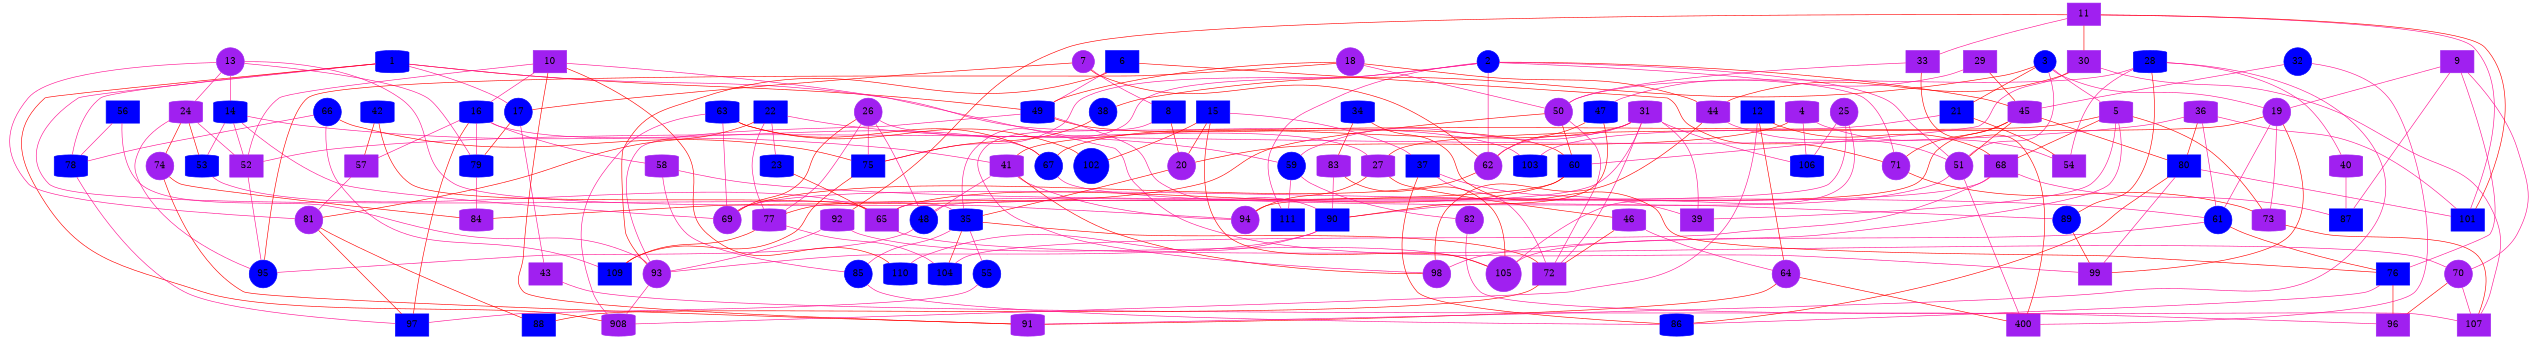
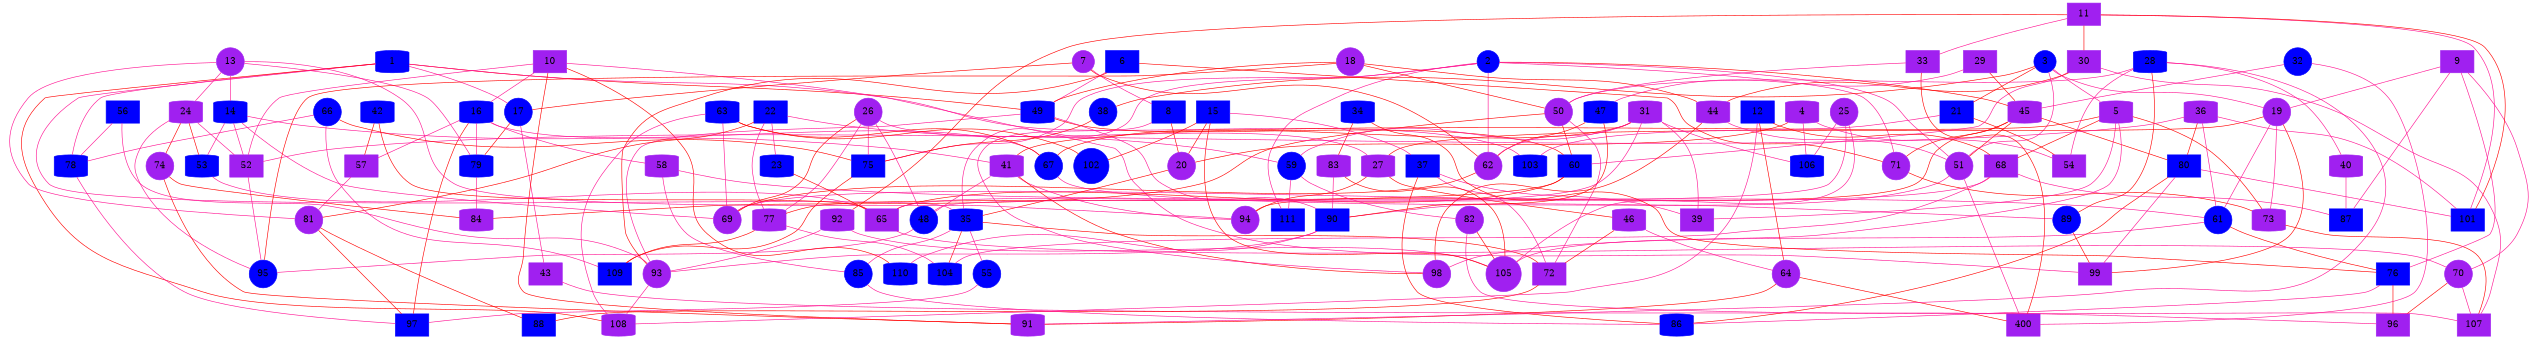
  graph {
    node [color=purple shape=cylinder style=filled]
    edge [color=deeppink]
    1 [color=blue]
    17 [color=blue shape=circle]
    35 [color=blue]
    49 [color=blue]
    78 [color=blue]
    103 [color=blue]
-   108 [label=908]
+   108
    79 [color=blue]
    43 [shape=box]
    72 [shape=box]
    55 [color=blue shape=circle]
    85 [color=blue shape=circle]
    104 [color=blue]
    93 [shape=circle]
    60 [color=blue shape=box]
    90 [color=blue shape=box]
    97 [color=blue shape=box]
    2 [color=blue shape=circle]
    45
    51 [shape=circle]
    62 [shape=circle]
    71 [shape=circle]
    75 [color=blue shape=box]
    111 [color=blue shape=box]
    94 [shape=circle]
    80 [color=blue shape=box]
    n27 [label=400 shape=box]
    69 [shape=circle]
    73
    109 [color=blue shape=box]
    3 [color=blue shape=circle]
    5
    19 [shape=circle]
    21 [color=blue shape=box]
    38 [color=blue shape=circle]
    39 [shape=box]
    41
    68 [shape=box]
    105 [shape=circle]
    99 [shape=box]
    27
    61 [color=blue shape=circle]
    54 [shape=box]
    20 [shape=circle]
    4
    106 [color=blue]
    98 [shape=circle]
    48 [color=blue shape=circle]
    87 [color=blue shape=box]
    107 [shape=box]
    6 [color=blue shape=box]
    7 [shape=circle]
    8 [color=blue shape=box]
    9 [shape=box]
    70 [shape=circle]
    76 [color=blue shape=box]
    96 [shape=box]
    86 [color=blue]
    10 [shape=box]
    16 [color=blue]
    52 [shape=box]
    91
    110 [color=blue]
    57 [shape=box]
    58
    67 [color=blue shape=circle]
    95 [color=blue shape=circle]
    11 [shape=box]
    30 [shape=box]
    33 [shape=box]
    92
    101 [color=blue shape=box]
    44
    50 [shape=circle]
    12 [color=blue shape=box]
    64 [shape=circle]
    13 [shape=circle]
    14 [color=blue]
    24
    81 [shape=circle]
    53 [color=blue]
    74 [shape=circle]
    84
    88 [color=blue shape=box]
    65 [shape=box]
    15 [color=blue shape=box]
    37 [color=blue shape=box]
    102 [color=blue shape=circle]
    89 [color=blue shape=circle]
    18 [shape=circle]
    46
    22 [color=blue shape=box]
    23 [color=blue]
    59 [color=blue shape=circle]
    77
    82 [shape=circle]
    25 [shape=circle]
    26 [shape=circle]
    28 [color=blue]
    40
    29 [shape=box]
    47 [color=blue]
    31
    32 [color=blue shape=circle]
    34 [color=blue]
    83
    36
    42 [color=blue]
    56 [color=blue shape=box]
    63 [color=blue]
    66 [color=blue shape=circle]
    1 -- 17
    1 -- 35
    1 -- 49 [color=red]
    1 -- 78
    1 -- 103
    1 -- 108 [color=red]
    17 -- 79 [color=red]
    17 -- 43
    35 -- 72 [color=red]
    35 -- 55
    35 -- 85
    35 -- 104 [color=red]
    49 -- 93
    49 -- 60 [color=red]
    49 -- 90
    78 -- 97
    79 -- 84
    43 -- 96
    72 -- 88 [color=red]
    55 -- 97
    85 -- 86
    93 -- 108
    60 -- 65 [color=red]
    60 -- 77 [color=red]
    90 -- 93
    90 -- 110
    2 -- 35
    2 -- 45 [color=red]
    2 -- 51
    2 -- 62
    2 -- 71
    2 -- 75
    2 -- 111
    45 -- 51 [color=red]
    45 -- 71 [color=red]
    45 -- 94 [color=red]
    45 -- 80 [color=red]
    51 -- 90
    51 -- n27
    62 -- 69 [color=red]
    71 -- 73 [color=red]
    75 -- 109 [color=red]
    80 -- 99
    80 -- 86 [color=red]
    80 -- 101
    73 -- 107 [color=red]
    3 -- 51
    3 -- 5
    3 -- 19
    3 -- 21 [color=red]
    3 -- 38 [color=red]
    5 -- 73 [color=red]
    5 -- 39
    5 -- 41 [color=red]
    5 -- 68 [color=red]
    5 -- 105
    19 -- 73
    19 -- 99 [color=red]
    19 -- 27 [color=red]
    19 -- 61
    21 -- 103
    21 -- 54 [color=red]
    38 -- 75 [color=red]
    41 -- 94
    41 -- 98 [color=red]
    41 -- 48
    68 -- 104
    68 -- 69
    68 -- 87
    27 -- 94 [color=red]
    27 -- 46 [color=red]
    61 -- 98
    61 -- 76 [color=red]
    20 -- 35 [color=red]
    4 -- 54
    4 -- 20 [color=red]
    4 -- 106
    48 -- 95
    6 -- 49
    6 -- 93 [color=red]
    6 -- 71 [color=red]
    7 -- 17 [color=red]
    7 -- 62 [color=red]
    7 -- 8
    8 -- 20 [color=red]
    8 -- 98
    9 -- 19
    9 -- 87
    9 -- 70
    9 -- 76
    70 -- 107
    70 -- 96 [color=red]
    76 -- 96 [color=red]
    76 -- 86
    10 -- 99
    10 -- 16
    10 -- 52
    10 -- 91 [color=red]
    10 -- 110 [color=red]
    16 -- 79
    16 -- 97 [color=red]
    16 -- 57
    16 -- 58
    16 -- 67
    52 -- 95
    57 -- 81
    58 -- 85
    58 -- 61
    67 -- 89
    11 -- 30 [color=red]
    11 -- 33
    11 -- 92 [color=red]
    11 -- 101
    11 -- 101 [color=red]
    30 -- 60
    30 -- 107
    30 -- 44 [color=red]
    33 -- n27 [color=red]
    33 -- 50
    92 -- 93
    92 -- 105
    44 -- 51
    44 -- 98 [color=red]
    50 -- 72
    50 -- 60 [color=red]
    50 -- 84 [color=red]
    12 -- 108
    12 -- 68 [color=red]
    12 -- 64 [color=red]
    64 -- n27 [color=red]
    64 -- 91 [color=red]
    13 -- 79
    13 -- 94
    13 -- 14
    13 -- 24
    13 -- 81
    14 -- 69
    14 -- 41
    14 -- 52
    14 -- 53
    24 -- 52
    24 -- 95
    24 -- 53 [color=red]
    24 -- 74 [color=red]
    81 -- 97 [color=red]
    81 -- 88 [color=red]
    53 -- 65
    74 -- 91 [color=red]
    74 -- 84 [color=red]
    65 -- 70
    15 -- 105 [color=red]
    15 -- 20 [color=red]
    15 -- 37
    15 -- 102 [color=red]
    37 -- 72
    37 -- 39
    37 -- 86 [color=red]
    89 -- 99 [color=red]
    18 -- 49 [color=red]
    18 -- 95 [color=red]
    18 -- 44 [color=red]
-   18 -- 50
+   18 -- 50 [color=red]
    46 -- 72 [color=red]
    46 -- 64
    22 -- 81 [color=red]
    22 -- 23
    22 -- 59
    22 -- 77
    23 -- 65 [color=red]
    59 -- 111
    59 -- 82
    77 -- 104
    77 -- 109 [color=red]
+   82 -- 105 [color=red]
    82 -- 107
    25 -- 105
    25 -- 106
    25 -- 48
    26 -- 75
    26 -- 69 [color=red]
    26 -- 27
    26 -- 48
    26 -- 77
    28 -- 54
    28 -- 91
    28 -- 50
    28 -- 89 [color=red]
    28 -- 40
    40 -- 87
    29 -- 45 [color=red]
    29 -- 47
    47 -- 90 [color=red]
    47 -- 62 [color=red]
-   31 -- 72
    31 -- 62
    31 -- 39
    31 -- 106
    31 -- 67 [color=red]
    31 -- 65
    31 -- 59
    32 -- 45
    32 -- n27
    34 -- 76 [color=red]
    34 -- 83 [color=red]
    83 -- 90
    83 -- 105 [color=red]
    36 -- 80 [color=red]
    36 -- 61
    36 -- 52
    36 -- 101
    42 -- 57 [color=red]
    42 -- 65 [color=red]
    56 -- 78
    56 -- 93
    63 -- 108
    63 -- 69
    63 -- 67 [color=red]
    63 -- 102 [color=red]
    66 -- 78
    66 -- 75 [color=red]
    66 -- 109
  }
